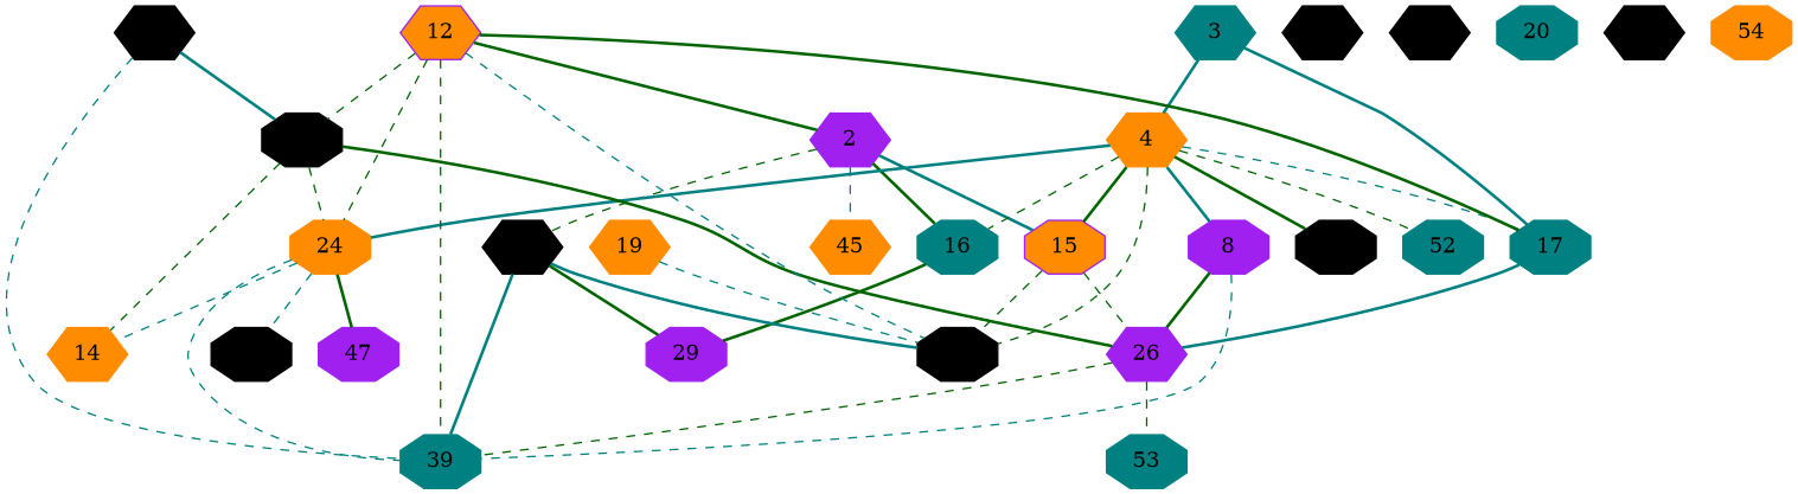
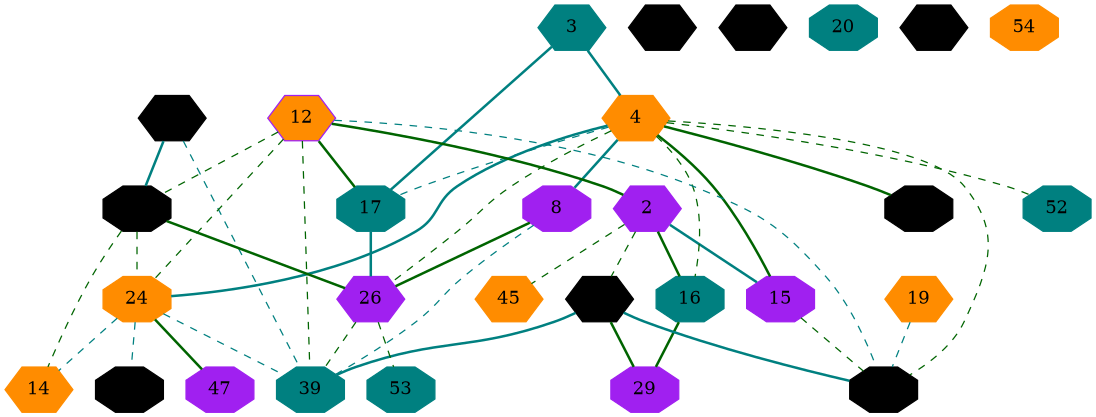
  graph {
    node [color=black shape=octagon style=filled]
    edge [color=darkgreen style=dashed]
    2 [color=purple shape=hexagon super="+18+36"]
-   15 [color=purple super="+21+58" fillcolor=darkorange]
+   15 [color=purple super="+21+58"]
    16 [color=teal super="+61"]
    27 [shape=hexagon super="+32+56"]
    45 [color=darkorange shape=hexagon]
    31 [super="+50"]
    29 [color=purple]
    39 [color=teal super="+48+59"]
    3 [color=teal shape=hexagon super="+30"]
    4 [color=darkorange shape=hexagon super="+6+9+37+46"]
    17 [color=teal super="+38+41"]
    8 [color=purple super="+10+34+49"]
    24 [color=darkorange super="+28+55+57"]
    26 [color=purple shape=hexagon super="+43+44+51"]
    42
    52 [color=teal]
    14 [color=darkorange shape=hexagon]
    40
    47 [color=purple super="+60"]
    53 [color=teal]
    5 [shape=hexagon]
    7 [shape=hexagon]
    11 [shape=hexagon super="+22"]
    13 [super="+35"]
    12 [color=purple fillcolor=darkorange shape=hexagon super="+25"]
    19 [color=darkorange shape=hexagon super="+23"]
    20 [color=teal]
    33 [shape=hexagon]
    54 [color=darkorange]
    2 -- 15 [color=teal style=bold]
    2 -- 16 [style=bold]
    2 -- 27
-   2 -- 45 [color=teal]
+   2 -- 45
    15 -- 31
    16 -- 29 [style=bold]
    27 -- 31 [color=teal style=bold]
    27 -- 29 [style=bold]
    27 -- 39 [color=teal style=bold]
    3 -- 4 [color=teal style=bold]
    3 -- 17 [color=teal style=bold]
    4 -- 15 [style=bold]
    4 -- 16
    4 -- 31 [weight=2]
    4 -- 17 [color=teal]
    4 -- 8 [color=teal style=bold]
    4 -- 24 [color=teal style=bold weight=2]
-   15 -- 26
+   4 -- 26
    4 -- 42 [style=bold]
    4 -- 52
    17 -- 26 [color=teal style=bold weight=2]
    8 -- 39 [color=teal]
    8 -- 26 [style=bold weight=2]
    24 -- 39 [color=teal]
    24 -- 14 [color=teal]
    24 -- 40 [color=teal]
    24 -- 47 [style=bold]
    26 -- 39
    26 -- 53
    11 -- 39 [color=teal]
    11 -- 13 [color=teal style=bold]
    13 -- 24
    13 -- 26 [style=bold]
    13 -- 14
    12 -- 2 [style=bold]
    12 -- 31 [color=teal]
    12 -- 39 [weight=2]
    12 -- 17 [style=bold]
    12 -- 24
    12 -- 13
    19 -- 31 [color=teal]
  }
